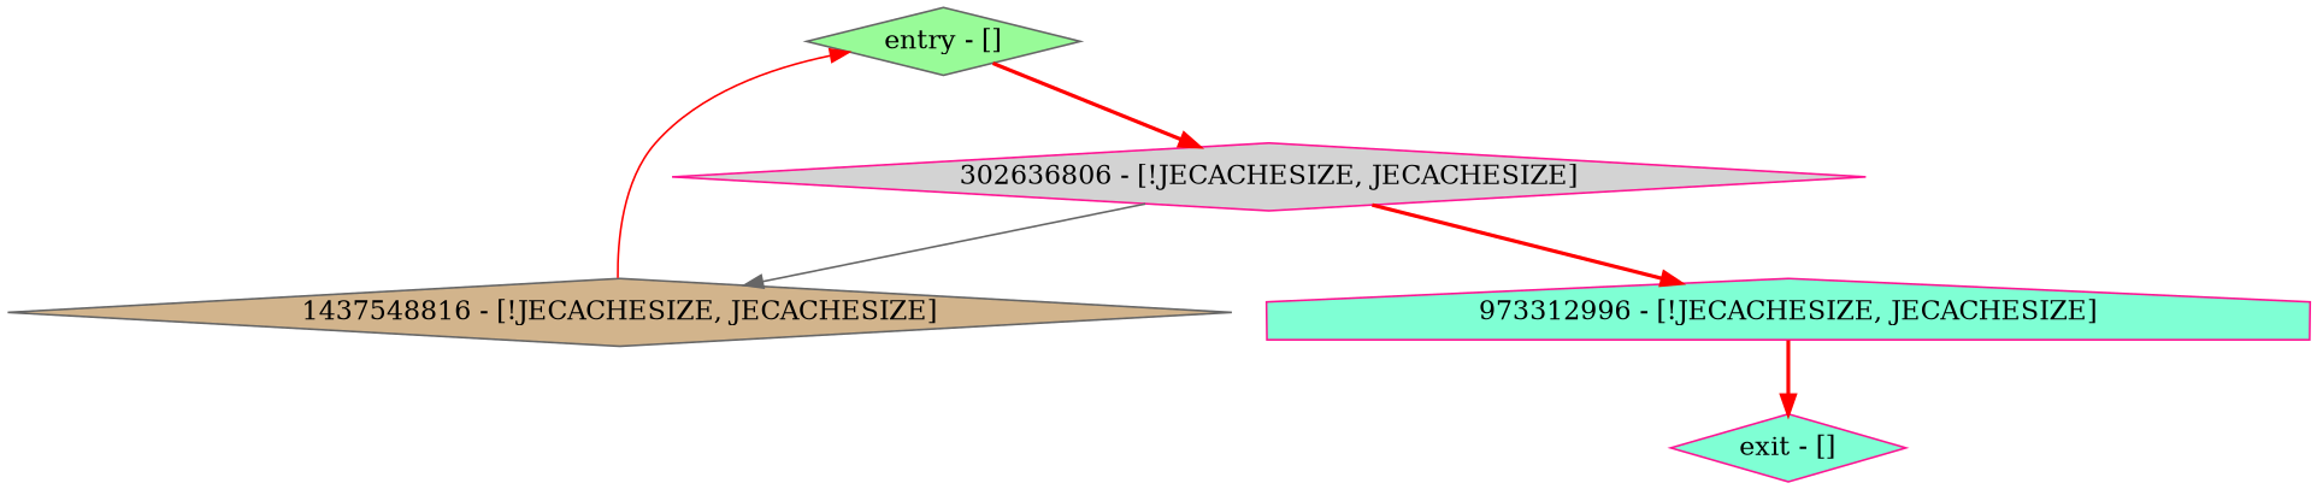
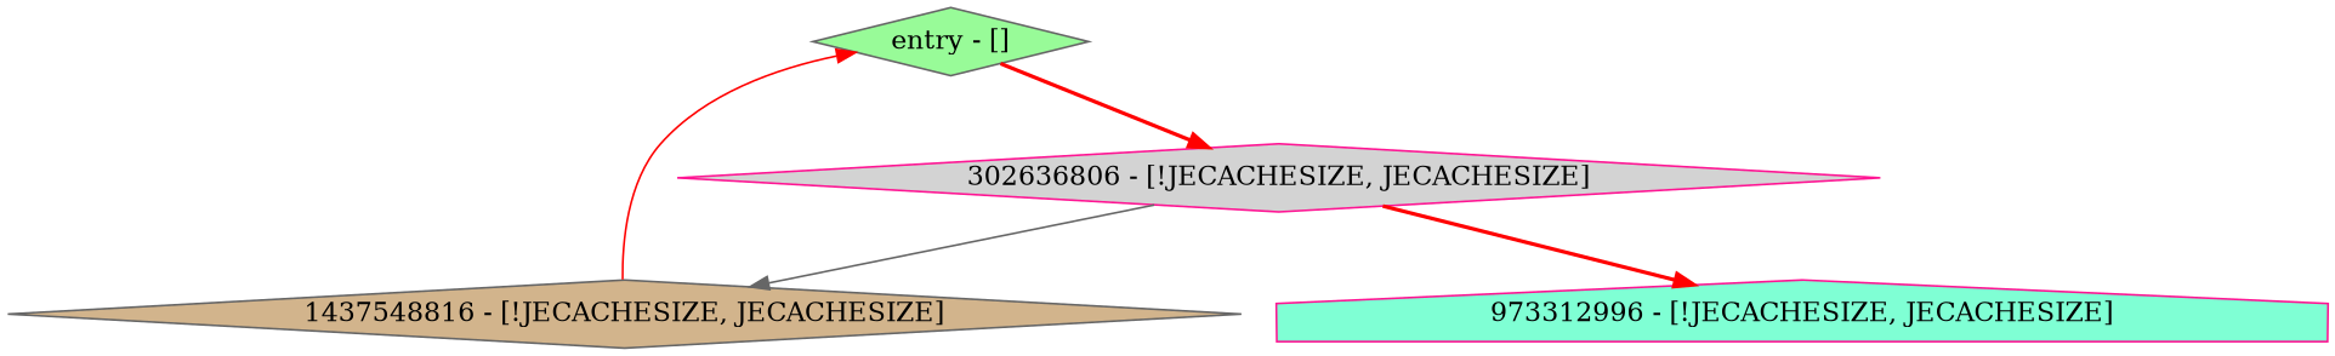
  digraph {
    node [color=deeppink fillcolor=aquamarine shape=diamond style=filled]
    edge [color=red style=bold]
    n1 [color=gray40 fillcolor=palegreen label="entry - []"]
    n2 [fillcolor=lightgrey label="302636806 - [!JECACHESIZE, JECACHESIZE]"]
    n3 [color=gray40 fillcolor=tan label="1437548816 - [!JECACHESIZE, JECACHESIZE]"]
    n4 [label="973312996 - [!JECACHESIZE, JECACHESIZE]" shape=house]
-   n5 [label="exit - []"]
    n1 -> n2
    n2 -> n3 [color=gray40 style=solid]
    n2 -> n4
    n3 -> n1 [style=solid]
-   n4 -> n5
  }
